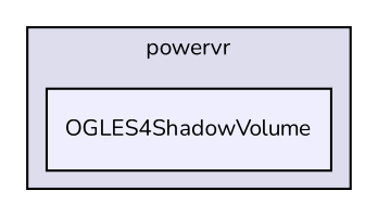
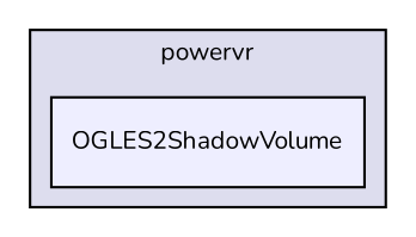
  digraph {
    compound=true
    fontname=Nunito
-   n1 [fillcolor="#eeeeff" fontname=Nunito fontsize=10 label=OGLES4ShadowVolume pencolor=black shape=box style=filled]
+   n1 [fillcolor="#eeeeff" fontname=Nunito fontsize=10 label=OGLES2ShadowVolume pencolor=black shape=box style=filled]
    subgraph cluster_1 {
      bgcolor="#ddddee"
      fontsize=10
      label=powervr
      pencolor=black
      n1
    }
  }
